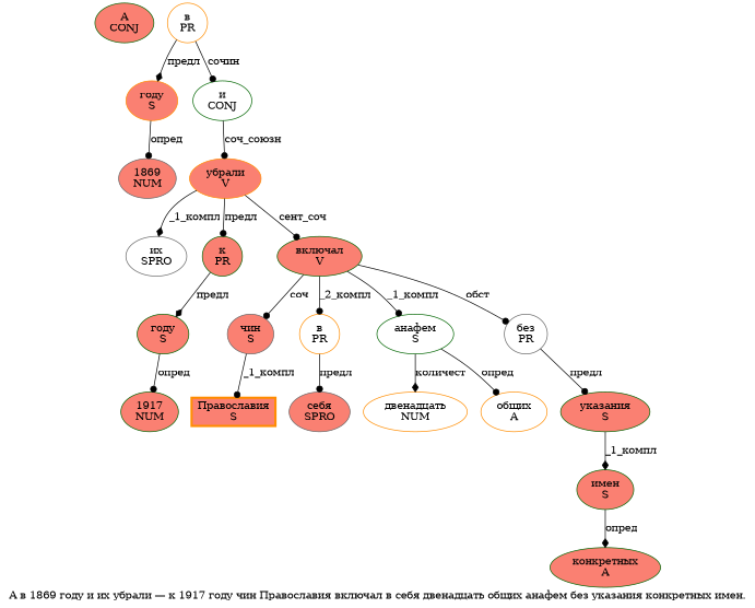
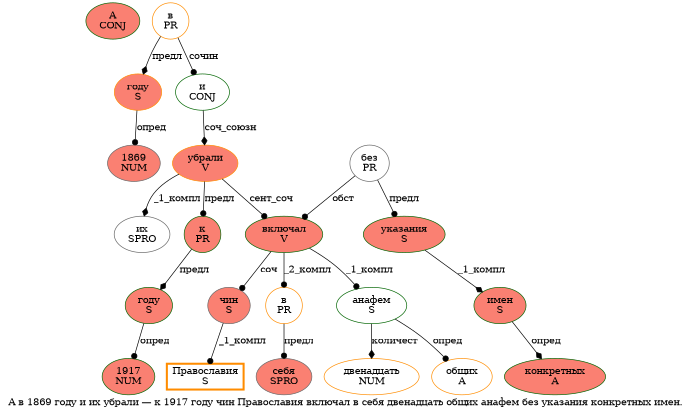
  digraph {
    label="А в 1869 году и их убрали — к 1917 году чин Православия включал в себя двенадцать общих анафем без указания конкретных имен."
    node [color=darkgreen fillcolor=salmon penwidth=1 shape=ellipse style=filled]
    edge [arrowhead=dot]
    n1 [label="А\nCONJ"]
    n2 [color=darkorange fillcolor=white label="в\nPR"]
    n3 [color=darkorange label="году\nS"]
    n4 [fillcolor=white label="и\nCONJ"]
    n5 [color=gray40 label="1869\nNUM"]
    n6 [color=darkorange label="убрали\nV"]
    n7 [color=gray40 fillcolor=white label="их\nSPRO"]
    n8 [label="к\nPR"]
    n9 [label="включал\nV"]
    n10 [label="году\nS"]
    n11 [color=gray40 label="чин\nS"]
    n12 [color=darkorange fillcolor=white label="в\nPR"]
    n13 [fillcolor=white label="анафем\nS"]
    n14 [color=gray40 fillcolor=white label="без\nPR"]
    n15 [label="1917\nNUM"]
-   n16 [color=darkorange label="Православия\nS" penwidth=3 shape=box]
+   n16 [color=darkorange fillcolor=white label="Православия\nS" penwidth=3 shape=box]
    n17 [color=gray40 label="себя\nSPRO"]
    n18 [color=darkorange fillcolor=white label="двенадцать\nNUM"]
    n19 [color=darkorange fillcolor=white label="общих\nA"]
    n20 [label="указания\nS"]
    n21 [label="имен\nS"]
    n22 [label="конкретных\nA"]
    n2 -> n3 [arrowhead=diamond label="предл"]
    n2 -> n4 [label="сочин"]
    n3 -> n5 [label="опред"]
-   n4 -> n6 [label="соч_союзн"]
+   n4 -> n6 [arrowhead=diamond label="соч_союзн"]
    n6 -> n7 [arrowhead=diamond label="_1_компл"]
    n6 -> n8 [label="предл"]
    n6 -> n9 [label="сент_соч"]
    n8 -> n10 [arrowhead=diamond label="предл"]
    n9 -> n11 [label="соч"]
    n9 -> n12 [label="_2_компл"]
    n9 -> n13 [label="_1_компл"]
-   n9 -> n14 [label="обст"]
+   n14 -> n9 [label="обст"]
    n10 -> n15 [label="опред"]
    n11 -> n16 [label="_1_компл"]
    n12 -> n17 [label="предл"]
    n13 -> n18 [arrowhead=diamond label="количест"]
    n13 -> n19 [label="опред"]
    n14 -> n20 [label="предл"]
    n20 -> n21 [arrowhead=diamond label="_1_компл"]
    n21 -> n22 [arrowhead=diamond label="опред"]
  }
